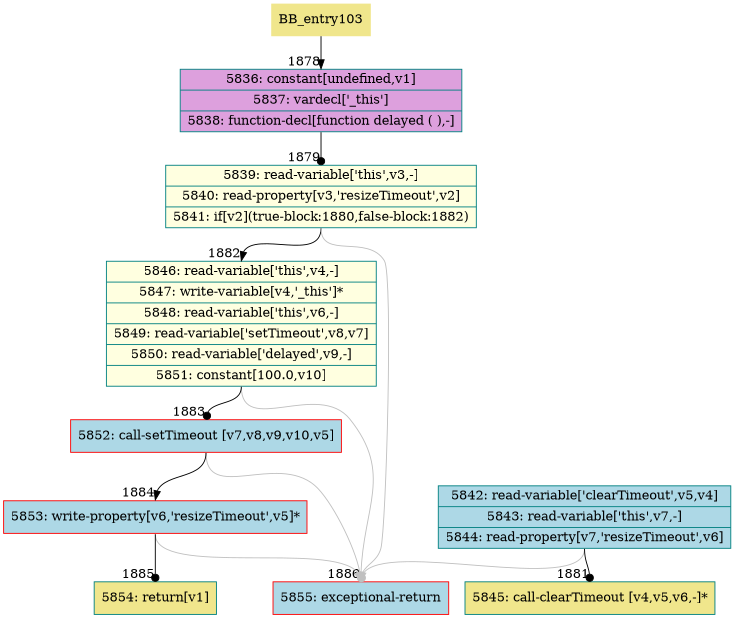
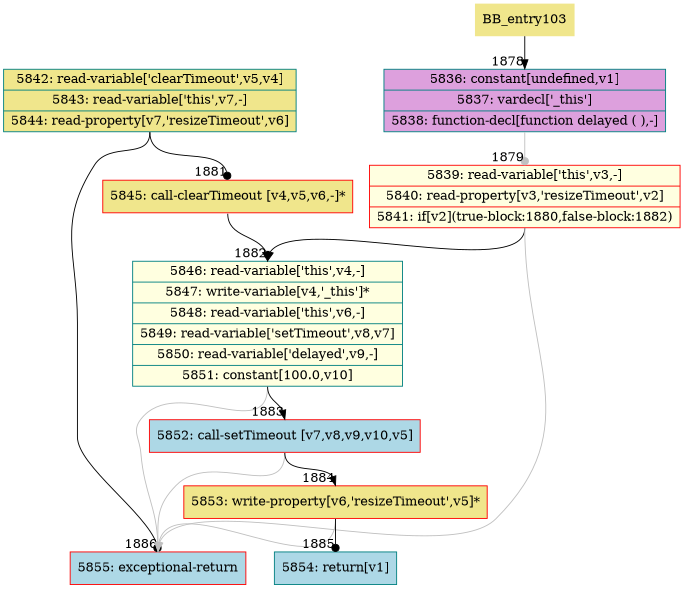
  digraph {
    rankdir=TD
    node [color=red fillcolor=khaki shape=record style=filled]
    edge [arrowhead=normal headport=n tailport=s]
    n1 [label=BB_entry103 shape=none]
    n2 [color=teal fillcolor=plum label="{5836: constant[undefined,v1]|5837: vardecl['_this']|5838: function-decl[function delayed ( ),-]}"]
-   n3 [color=teal fillcolor=lightyellow label="{5839: read-variable['this',v3,-]|5840: read-property[v3,'resizeTimeout',v2]|5841: if[v2](true-block:1880,false-block:1882)}"]
+   n3 [fillcolor=lightyellow label="{5839: read-variable['this',v3,-]|5840: read-property[v3,'resizeTimeout',v2]|5841: if[v2](true-block:1880,false-block:1882)}"]
    n4 [color=teal fillcolor=lightyellow label="{5846: read-variable['this',v4,-]|5847: write-variable[v4,'_this']*|5848: read-variable['this',v6,-]|5849: read-variable['setTimeout',v8,v7]|5850: read-variable['delayed',v9,-]|5851: constant[100.0,v10]}"]
    n5 [fillcolor=lightblue label="{5855: exceptional-return}"]
-   n6 [color=teal fillcolor=lightblue label="{5842: read-variable['clearTimeout',v5,v4]|5843: read-variable['this',v7,-]|5844: read-property[v7,'resizeTimeout',v6]}"]
-   n7 [color=teal label="{5845: call-clearTimeout [v4,v5,v6,-]*}"]
+   n6 [color=teal label="{5842: read-variable['clearTimeout',v5,v4]|5843: read-variable['this',v7,-]|5844: read-property[v7,'resizeTimeout',v6]}"]
+   n7 [label="{5845: call-clearTimeout [v4,v5,v6,-]*}"]
    n8 [fillcolor=lightblue label="{5852: call-setTimeout [v7,v8,v9,v10,v5]}"]
-   n9 [fillcolor=lightblue label="{5853: write-property[v6,'resizeTimeout',v5]*}"]
-   n10 [color=teal label="{5854: return[v1]}"]
+   n9 [label="{5853: write-property[v6,'resizeTimeout',v5]*}"]
+   n10 [color=teal fillcolor=lightblue label="{5854: return[v1]}"]
    n1 -> n2 [headlabel="    1878"]
-   n2 -> n3 [arrowhead=dot headlabel="      1879"]
+   n2 -> n3 [arrowhead=dot headlabel="      1879" color=gray]
    n3 -> n4 [headlabel="      1882"]
    n3 -> n5 [color=gray headlabel="      1886"]
    n4 -> n5 [arrowhead=dot color=gray]
-   n4 -> n8 [arrowhead=dot headlabel="      1883"]
-   n6 -> n5 [arrowhead=dot color=gray]
+   n4 -> n8 [headlabel="      1883"]
+   n6 -> n5 [arrowhead=dot color=black]
    n6 -> n7 [arrowhead=dot headlabel="      1881"]
+   n7 -> n4
    n8 -> n5 [color=gray]
    n8 -> n9 [headlabel="      1884"]
    n9 -> n5 [color=gray]
    n9 -> n10 [arrowhead=dot headlabel="      1885"]
  }
